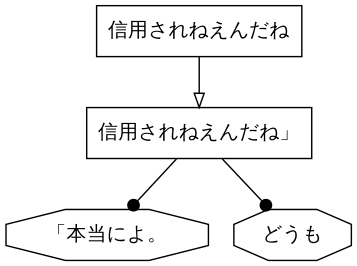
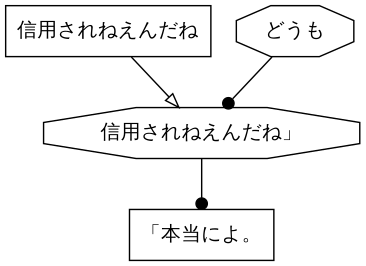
  digraph {
    fontname="Playfair Display"
    node [fontname="Playfair Display" shape=box]
    edge [arrowhead=dot fontname="Playfair Display"]
    n1 [label="信用されねえんだね"]
-   n2 [label="信用されねえんだね」"]
-   n3 [label="「本当によ。" shape=octagon]
+   n2 [label="信用されねえんだね」" shape=octagon]
+   n3 [label="「本当によ。"]
    n4 [label="どうも" shape=octagon]
    n1 -> n2 [arrowhead=onormal]
    n2 -> n3
-   n2 -> n4
+   n4 -> n2
  }
